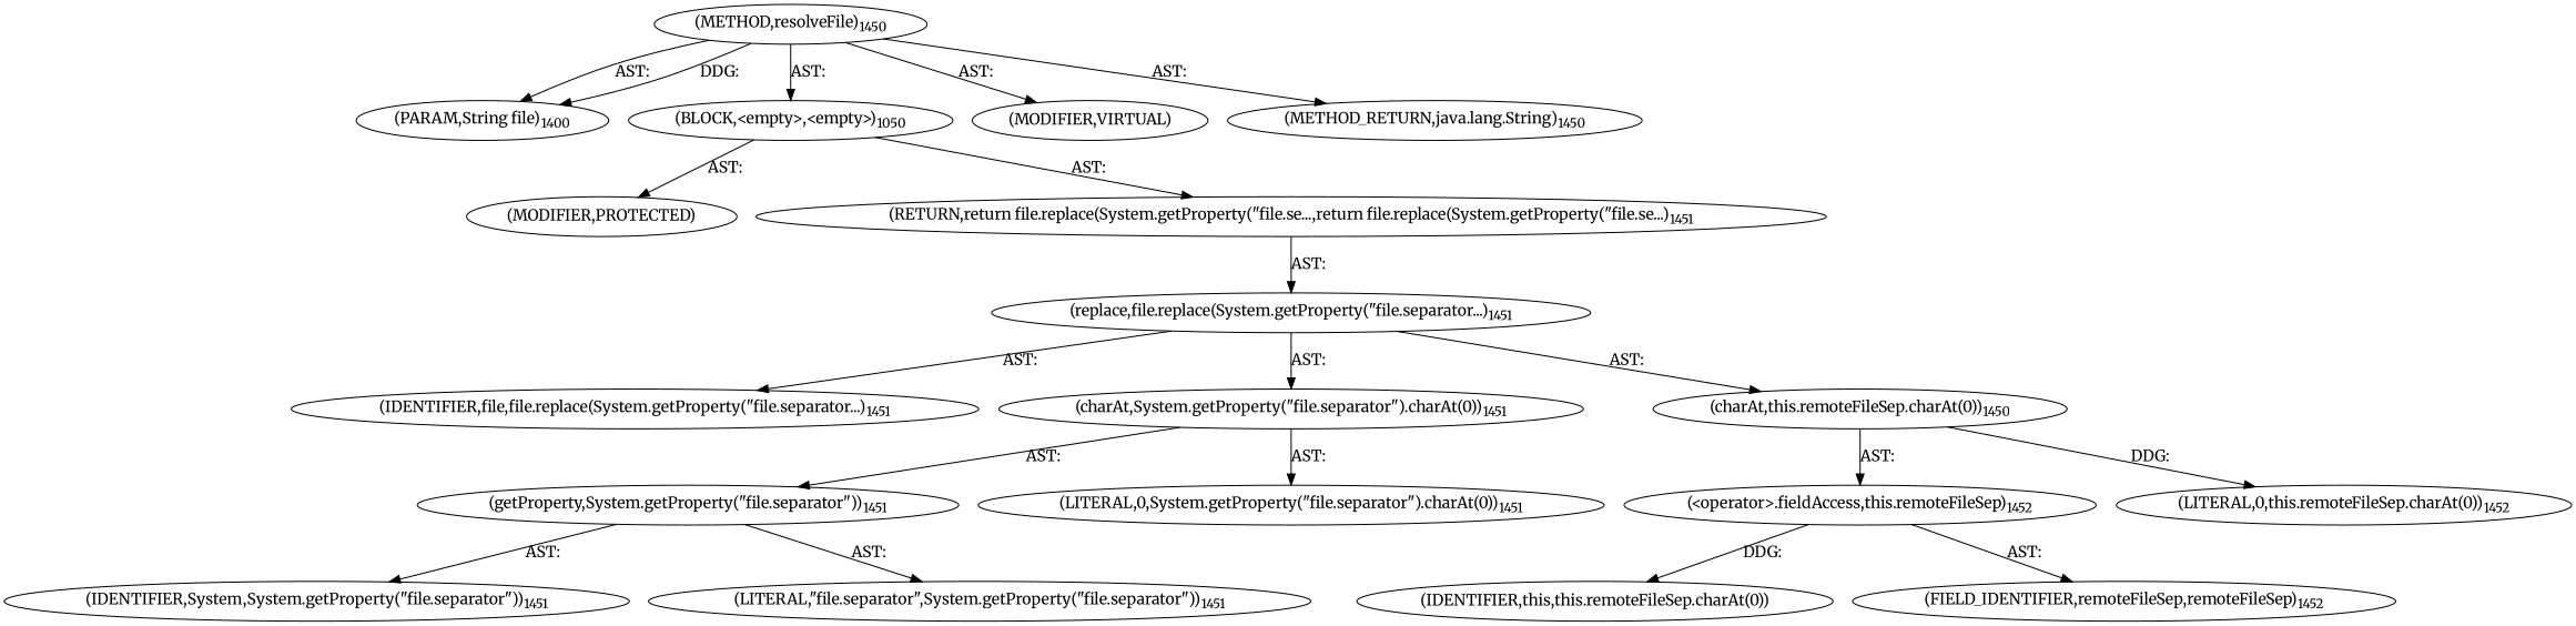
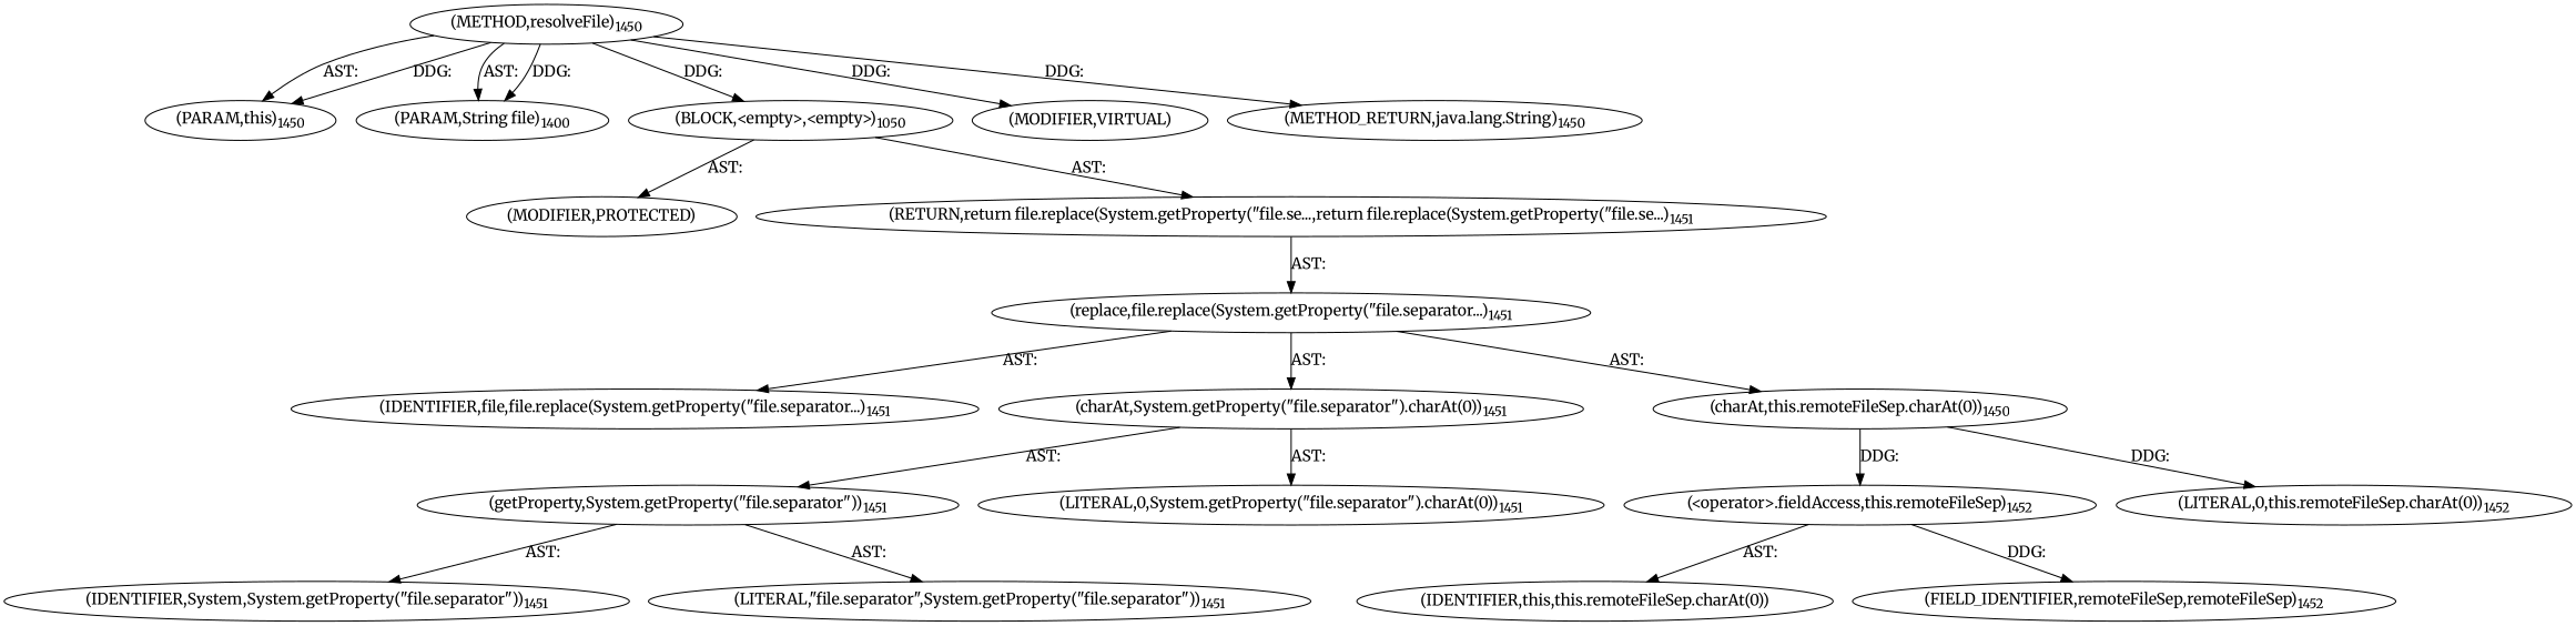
  digraph {
    fontname=Merriweather
    node [fontname=Merriweather]
    edge [fontname=Merriweather]
    n1 [label=<(METHOD,resolveFile)<SUB>1450</SUB>>]
+   n2 [label=<(PARAM,this)<SUB>1450</SUB>>]
    n3 [label=<(PARAM,String file)<SUB>1400</SUB>>]
    n4 [label=<(BLOCK,&lt;empty&gt;,&lt;empty&gt;)<SUB>1050</SUB>>]
    n5 [label=<(MODIFIER,VIRTUAL)>]
    n6 [label=<(METHOD_RETURN,java.lang.String)<SUB>1450</SUB>>]
    n7 [label=<(MODIFIER,PROTECTED)>]
    n8 [label=<(RETURN,return file.replace(System.getProperty(&quot;file.se...,return file.replace(System.getProperty(&quot;file.se...)<SUB>1451</SUB>>]
    n9 [label=<(replace,file.replace(System.getProperty(&quot;file.separator...)<SUB>1451</SUB>>]
    n10 [label=<(IDENTIFIER,file,file.replace(System.getProperty(&quot;file.separator...)<SUB>1451</SUB>>]
    n11 [label=<(charAt,System.getProperty(&quot;file.separator&quot;).charAt(0))<SUB>1451</SUB>>]
    n12 [label=<(charAt,this.remoteFileSep.charAt(0))<SUB>1450</SUB>>]
    n13 [label=<(getProperty,System.getProperty(&quot;file.separator&quot;))<SUB>1451</SUB>>]
    n14 [label=<(LITERAL,0,System.getProperty(&quot;file.separator&quot;).charAt(0))<SUB>1451</SUB>>]
    n15 [label=<(&lt;operator&gt;.fieldAccess,this.remoteFileSep)<SUB>1452</SUB>>]
    n16 [label=<(LITERAL,0,this.remoteFileSep.charAt(0))<SUB>1452</SUB>>]
    n17 [label=<(IDENTIFIER,System,System.getProperty(&quot;file.separator&quot;))<SUB>1451</SUB>>]
    n18 [label=<(LITERAL,&quot;file.separator&quot;,System.getProperty(&quot;file.separator&quot;))<SUB>1451</SUB>>]
    n19 [label=<(IDENTIFIER,this,this.remoteFileSep.charAt(0))>]
    n20 [label=<(FIELD_IDENTIFIER,remoteFileSep,remoteFileSep)<SUB>1452</SUB>>]
+   n1 -> n2 [label="AST: "]
+   n1 -> n2 [label="DDG: "]
    n1 -> n3 [label="AST: "]
    n1 -> n3 [label="DDG: "]
-   n1 -> n4 [label="AST: "]
-   n1 -> n5 [label="AST: "]
-   n1 -> n6 [label="AST: "]
+   n1 -> n4 [label="DDG: "]
+   n1 -> n5 [label="DDG: "]
+   n1 -> n6 [label="DDG: "]
    n4 -> n7 [label="AST: "]
    n4 -> n8 [label="AST: "]
    n8 -> n9 [label="AST: "]
    n9 -> n10 [label="AST: "]
    n9 -> n11 [label="AST: "]
    n9 -> n12 [label="AST: "]
    n11 -> n13 [label="AST: "]
    n11 -> n14 [label="AST: "]
-   n12 -> n15 [label="AST: "]
+   n12 -> n15 [label="DDG: "]
    n12 -> n16 [label="DDG: "]
    n13 -> n17 [label="AST: "]
    n13 -> n18 [label="AST: "]
-   n15 -> n19 [label="DDG: "]
-   n15 -> n20 [label="AST: "]
+   n15 -> n19 [label="AST: "]
+   n15 -> n20 [label="DDG: "]
  }
